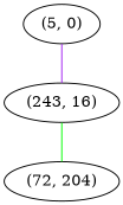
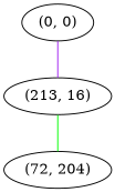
  graph {
-   "(243, 16)"
+   "(243, 16)" [label="(213, 16)"]
    "(72, 204)"
-   "(0, 0)" [label="(5, 0)"]
+   "(0, 0)"
    "(243, 16)" -- "(72, 204)" [color=green weight=2]
    "(0, 0)" -- "(243, 16)" [color=purple weight=4]
  }
